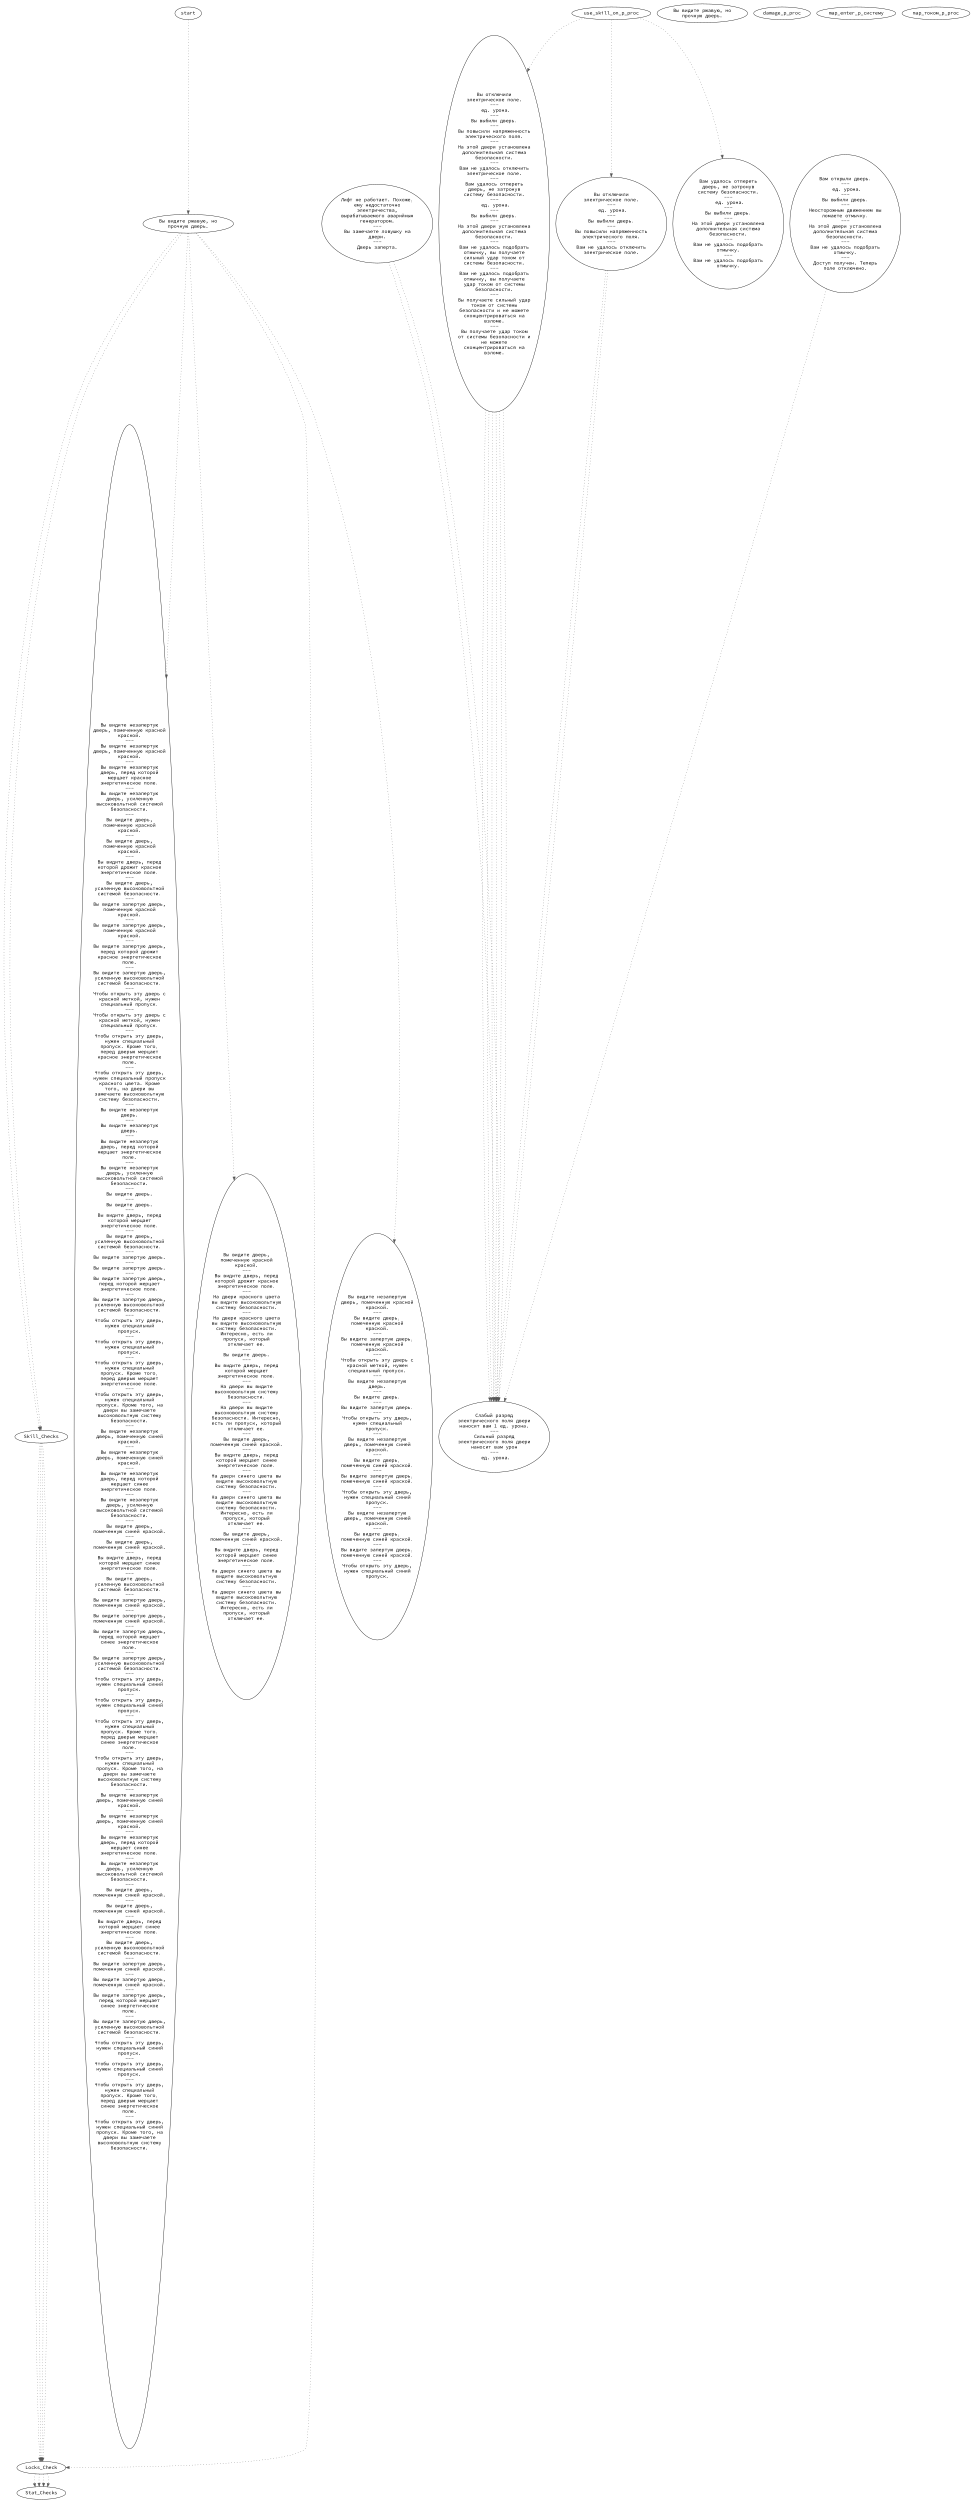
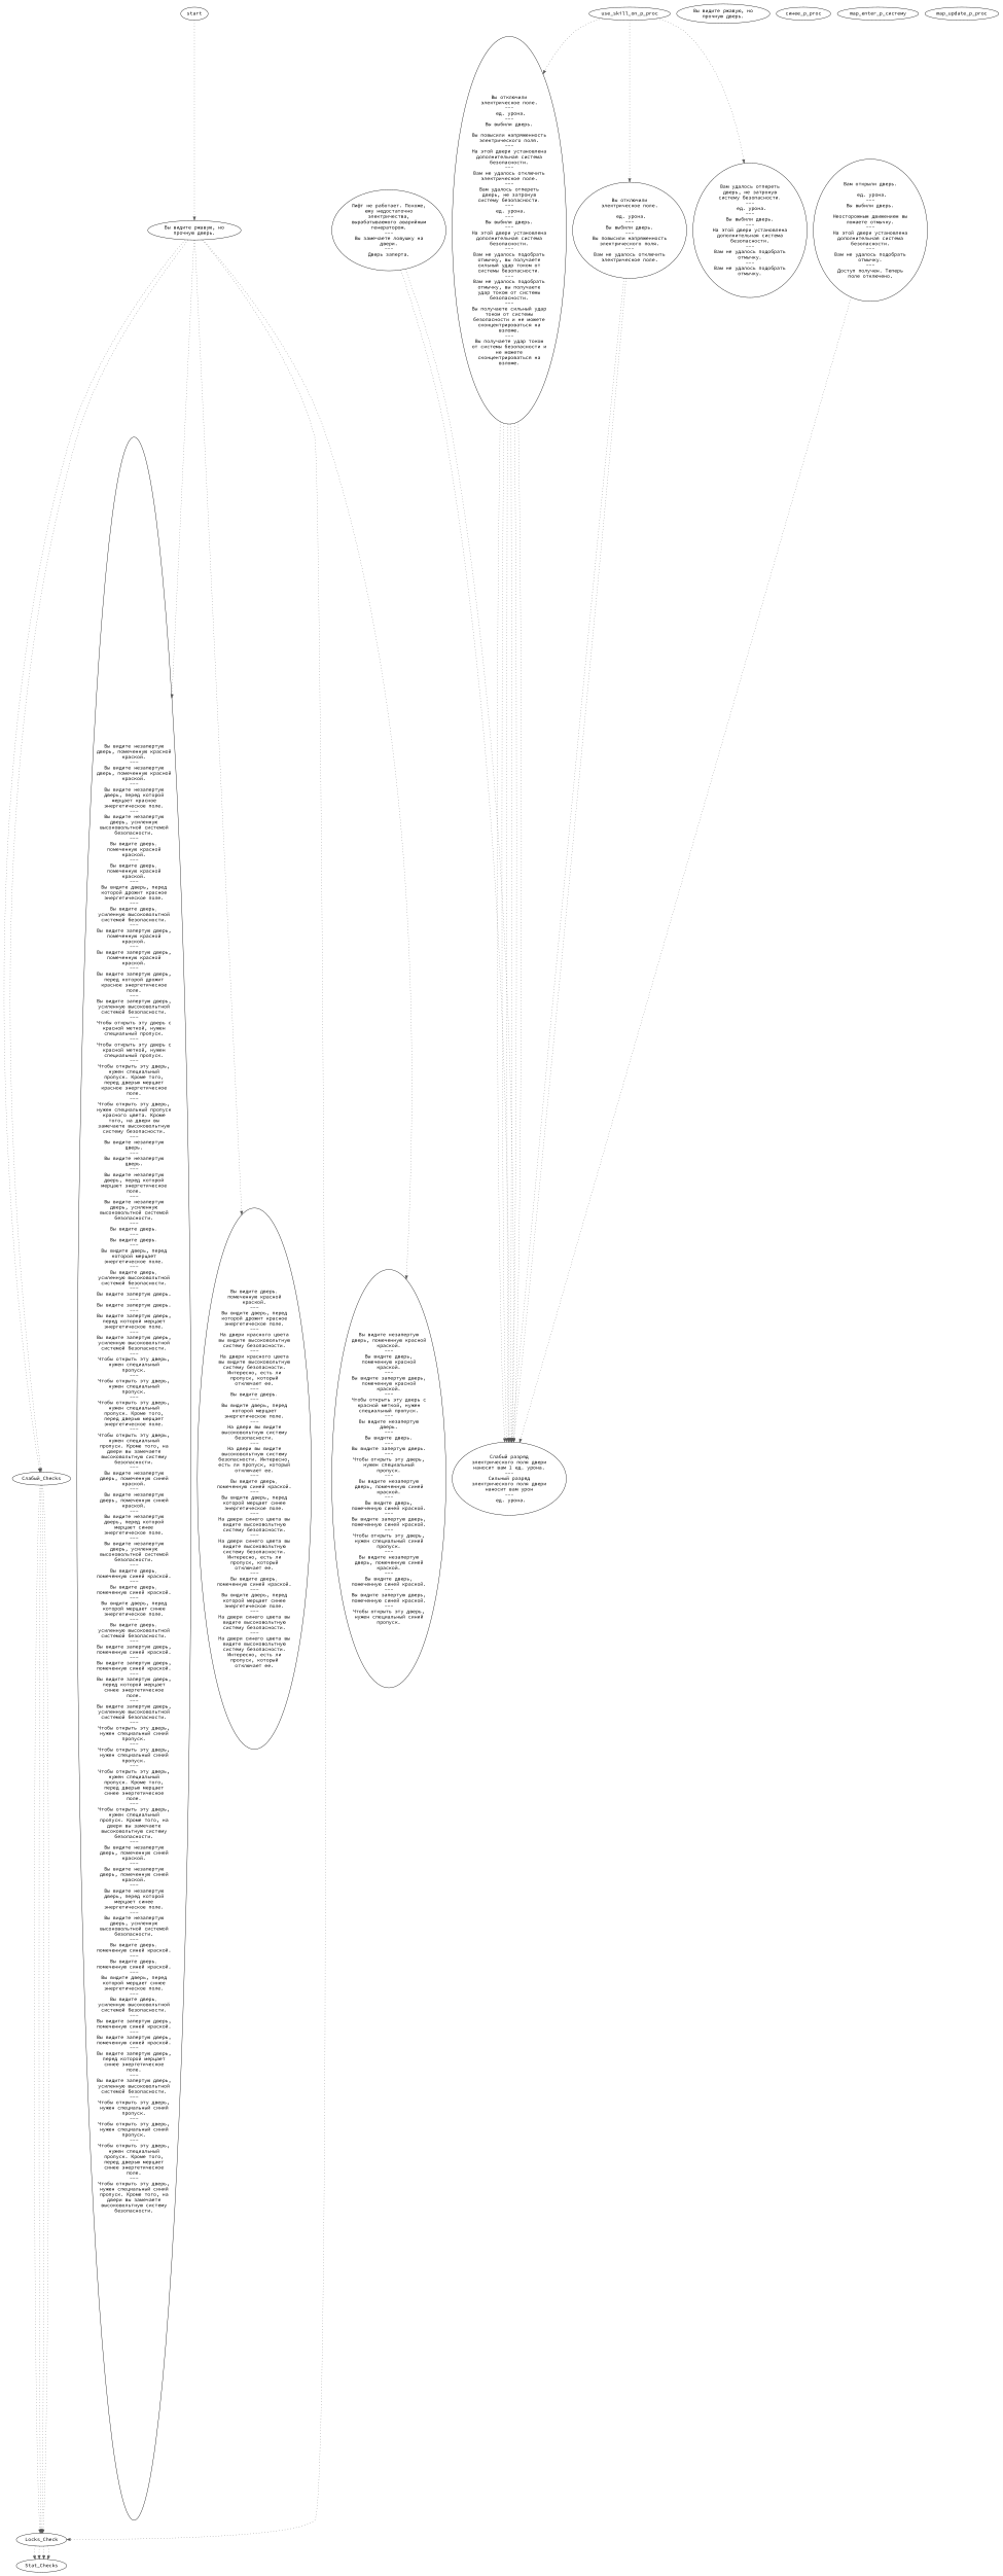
  digraph {
    fontname="Source Code Pro"
    node [color="#000000" fillcolor="#FFFFFF" fontname="Source Code Pro" style=filled]
    edge [color="#555555" fontname="Source Code Pro" style=dotted]
    n1 [label="Вы видите ржавую, но\nпрочную дверь."]
    start
-   Skill_Checks
+   Skill_Checks [label="Слабый_Checks"]
    n4 [label="Вы видите незапертую\nдверь, помеченную красной\nкраской.\n---\nВы видите незапертую\nдверь, помеченную красной\nкраской.\n---\nВы видите незапертую\nдверь, перед которой\nмерцает красное\nэнергетическое поле.\n---\nВы видите незапертую\nдверь, усиленную\nвысоковольтной системой\nбезопасности.\n---\nВы видите дверь,\nпомеченную красной\nкраской.\n---\nВы видите дверь,\nпомеченную красной\nкраской.\n---\nВы видите дверь, перед\nкоторой дрожит красное\nэнергетическое поле.\n---\nВы видите дверь,\nусиленную высоковольтной\nсистемой безопасности.\n---\nВы видите запертую дверь,\nпомеченную красной\nкраской.\n---\nВы видите запертую дверь,\nпомеченную красной\nкраской.\n---\nВы видите запертую дверь,\nперед которой дрожит\nкрасное энергетическое\nполе.\n---\nВы видите запертую дверь,\nусиленную высоковольтной\nсистемой безопасности.\n---\nЧтобы открыть эту дверь с\nкрасной меткой, нужен\nспециальный пропуск.\n---\nЧтобы открыть эту дверь с\nкрасной меткой, нужен\nспециальный пропуск.\n---\nЧтобы открыть эту дверь,\nнужен специальный\nпропуск. Кроме того,\nперед дверью мерцает\nкрасное энергетическое\nполе.\n---\nЧтобы открыть эту дверь,\nнужен специальный пропуск\nкрасного цвета. Кроме\nтого, на двери вы\nзамечаете высоковольтную\nсистему безопасности.\n---\nВы видите незапертую\nдверь.\n---\nВы видите незапертую\nдверь.\n---\nВы видите незапертую\nдверь, перед которой\nмерцает энергетическое\nполе.\n---\nВы видите незапертую\nдверь, усиленную\nвысоковольтной системой\nбезопасности.\n---\nВы видите дверь.\n---\nВы видите дверь.\n---\nВы видите дверь, перед\nкоторой мерцает\nэнергетическое поле.\n---\nВы видите дверь,\nусиленную высоковольтной\nсистемой безопасности.\n---\nВы видите запертую дверь.\n---\nВы видите запертую дверь.\n---\nВы видите запертую дверь,\nперед которой мерцает\nэнергетическое поле.\n---\nВы видите запертую дверь,\nусиленную высоковольтной\nсистемой безопасности.\n---\nЧтобы открыть эту дверь,\nнужен специальный\nпропуск.\n---\nЧтобы открыть эту дверь,\nнужен специальный\nпропуск.\n---\nЧтобы открыть эту дверь,\nнужен специальный\nпропуск. Кроме того,\nперед дверью мерцает\nэнергетическое поле.\n---\nЧтобы открыть эту дверь,\nнужен специальный\nпропуск. Кроме того, на\nдвери вы замечаете\nвысоковольтную систему\nбезопасности.\n---\nВы видите незапертую\nдверь, помеченную синей\nкраской.\n---\nВы видите незапертую\nдверь, помеченную синей\nкраской.\n---\nВы видите незапертую\nдверь, перед которой\nмерцает синее\nэнергетическое поле.\n---\nВы видите незапертую\nдверь, усиленную\nвысоковольтной системой\nбезопасности.\n---\nВы видите дверь,\nпомеченную синей краской.\n---\nВы видите дверь,\nпомеченную синей краской.\n---\nВы видите дверь, перед\nкоторой мерцает синее\nэнергетическое поле.\n---\nВы видите дверь,\nусиленную высоковольтной\nсистемой безопасности.\n---\nВы видите запертую дверь,\nпомеченную синей краской.\n---\nВы видите запертую дверь,\nпомеченную синей краской.\n---\nВы видите запертую дверь,\nперед которой мерцает\nсинее энергетическое\nполе.\n---\nВы видите запертую дверь,\nусиленную высоковольтной\nсистемой безопасности.\n---\nЧтобы открыть эту дверь,\nнужен специальный синий\nпропуск.\n---\nЧтобы открыть эту дверь,\nнужен специальный синий\nпропуск.\n---\nЧтобы открыть эту дверь,\nнужен специальный\nпропуск. Кроме того,\nперед дверью мерцает\nсинее энергетическое\nполе.\n---\nЧтобы открыть эту дверь,\nнужен специальный\nпропуск. Кроме того, на\nдвери вы замечаете\nвысоковольтную систему\nбезопасности.\n---\nВы видите незапертую\nдверь, помеченную синей\nкраской.\n---\nВы видите незапертую\nдверь, помеченную синей\nкраской.\n---\nВы видите незапертую\nдверь, перед которой\nмерцает синее\nэнергетическое поле.\n---\nВы видите незапертую\nдверь, усиленную\nвысоковольтной системой\nбезопасности.\n---\nВы видите дверь,\nпомеченную синей краской.\n---\nВы видите дверь,\nпомеченную синей краской.\n---\nВы видите дверь, перед\nкоторой мерцает синее\nэнергетическое поле.\n---\nВы видите дверь,\nусиленную высоковольтной\nсистемой безопасности.\n---\nВы видите запертую дверь,\nпомеченную синей краской.\n---\nВы видите запертую дверь,\nпомеченную синей краской.\n---\nВы видите запертую дверь,\nперед которой мерцает\nсинее энергетическое\nполе.\n---\nВы видите запертую дверь,\nусиленную высоковольтной\nсистемой безопасности.\n---\nЧтобы открыть эту дверь,\nнужен специальный синий\nпропуск.\n---\nЧтобы открыть эту дверь,\nнужен специальный синий\nпропуск.\n---\nЧтобы открыть эту дверь,\nнужен специальный\nпропуск. Кроме того,\nперед дверью мерцает\nсинее энергетическое\nполе.\n---\nЧтобы открыть эту дверь,\nнужен специальный синий\nпропуск. Кроме того, на\nдвери вы замечаете\nвысоковольтную систему\nбезопасности."]
    n5 [label="Вы видите дверь,\nпомеченную красной\nкраской.\n---\nВы видите дверь, перед\nкоторой дрожит красное\nэнергетическое поле.\n---\nНа двери красного цвета\nвы видите высоковольтную\nсистему безопасности.\n---\nНа двери красного цвета\nвы видите высоковольтную\nсистему безопасности.\nИнтересно, есть ли\nпропуск, который\nотключает ее.\n---\nВы видите дверь.\n---\nВы видите дверь, перед\nкоторой мерцает\nэнергетическое поле.\n---\nНа двери вы видите\nвысоковольтную систему\nбезопасности.\n---\nНа двери вы видите\nвысоковольтную систему\nбезопасности. Интересно,\nесть ли пропуск, который\nотключает ее.\n---\nВы видите дверь,\nпомеченную синей краской.\n---\nВы видите дверь, перед\nкоторой мерцает синее\nэнергетическое поле.\n---\nНа двери синего цвета вы\nвидите высоковольтную\nсистему безопасности.\n---\nНа двери синего цвета вы\nвидите высоковольтную\nсистему безопасности.\nИнтересно, есть ли\nпропуск, который\nотключает ее.\n---\nВы видите дверь,\nпомеченную синей краской.\n---\nВы видите дверь, перед\nкоторой мерцает синее\nэнергетическое поле.\n---\nНа двери синего цвета вы\nвидите высоковольтную\nсистему безопасности.\n---\nНа двери синего цвета вы\nвидите высоковольтную\nсистему безопасности.\nИнтересно, есть ли\nпропуск, который\nотключает ее."]
    Locks_Check
    n7 [label="Вы видите незапертую\nдверь, помеченную красной\nкраской.\n---\nВы видите дверь,\nпомеченную красной\nкраской.\n---\nВы видите запертую дверь,\nпомеченную красной\nкраской.\n---\nЧтобы открыть эту дверь с\nкрасной меткой, нужен\nспециальный пропуск.\n---\nВы видите незапертую\nдверь.\n---\nВы видите дверь.\n---\nВы видите запертую дверь.\n---\nЧтобы открыть эту дверь,\nнужен специальный\nпропуск.\n---\nВы видите незапертую\nдверь, помеченную синей\nкраской.\n---\nВы видите дверь,\nпомеченную синей краской.\n---\nВы видите запертую дверь,\nпомеченную синей краской.\n---\nЧтобы открыть эту дверь,\nнужен специальный синий\nпропуск.\n---\nВы видите незапертую\nдверь, помеченную синей\nкраской.\n---\nВы видите дверь,\nпомеченную синей краской.\n---\nВы видите запертую дверь,\nпомеченную синей краской.\n---\nЧтобы открыть эту дверь,\nнужен специальный синий\nпропуск."]
    Stat_Checks
    n9 [label="Лифт не работает. Похоже,\nему недостаточно\nэлектричества,\nвырабатываемого аварийным\nгенератором.\n---\nВы замечаете ловушку на\nдвери.\n---\nДверь заперта."]
    n10 [label="Слабый разряд\nэлектрического поля двери\nнаносит вам 1 ед. урона.\n---\nСильный разряд\nэлектрического поля двери\nнаносит вам урон\n---\n ед. урона."]
    n11 [label="Вы отключили\nэлектрическое поле.\n---\n ед. урона.\n---\nВы выбили дверь.\n---\nВы повысили напряженность\nэлектрического поля.\n---\nНа этой двери установлена\nдополнительная система\nбезопасности.\n---\nВам не удалось отключить\nэлектрическое поле.\n---\nВам удалось отпереть\nдверь, не затронув\nсистему безопасности.\n---\n ед. урона.\n---\nВы выбили дверь.\n---\nНа этой двери установлена\nдополнительная система\nбезопасности.\n---\nВам не удалось подобрать\nотмычку, вы получаете\nсильный удар током от\nсистемы безопасности.\n---\nВам не удалось подобрать\nотмычку, вы получаете\nудар током от системы\nбезопасности.\n---\nВы получаете сильный удар\nтоком от системы\nбезопасности и не можете\nсконцентрироваться на\nвзломе.\n---\nВы получаете удар током\nот системы безопасности и\nне можете\nсконцентрироваться на\nвзломе."]
    use_skill_on_p_proc
    n13 [label="Вы отключили\nэлектрическое поле.\n---\n ед. урона.\n---\nВы выбили дверь.\n---\nВы повысили напряженность\nэлектрического поля.\n---\nВам не удалось отключить\nэлектрическое поле."]
    n14 [label="Вам удалось отпереть\nдверь, не затронув\nсистему безопасности.\n---\n ед. урона.\n---\nВы выбили дверь.\n---\nНа этой двери установлена\nдополнительная система\nбезопасности.\n---\nВам не удалось подобрать\nотмычку.\n---\nВам не удалось подобрать\nотмычку."]
    n15 [label="Вам открыли дверь.\n---\n ед. урона.\n---\nВы выбили дверь.\n---\nНеосторожным движением вы\nломаете отмычку.\n---\nНа этой двери установлена\nдополнительная система\nбезопасности.\n---\nВам не удалось подобрать\nотмычку.\n---\nДоступ получен. Теперь\nполе отключено."]
    n16 [label="Вы видите ржавую, но\nпрочную дверь."]
-   damage_p_proc
+   damage_p_proc [label="синее_p_proc"]
    n18 [label="map_enter_p_систему"]
-   map_update_p_proc [label="map_током_p_proc"]
+   map_update_p_proc
    n1 -> Skill_Checks
    n1 -> Skill_Checks
    n1 -> n4
    n1 -> n5
    n1 -> Locks_Check
    n1 -> n7
    start -> n1
    Skill_Checks -> Locks_Check
    Skill_Checks -> Locks_Check
    Skill_Checks -> Locks_Check
    Skill_Checks -> Locks_Check
    Locks_Check -> Stat_Checks
    Locks_Check -> Stat_Checks
    Locks_Check -> Stat_Checks
    Locks_Check -> Stat_Checks
    n9 -> n10
    n9 -> n10
    n11 -> n10
    n11 -> n10
    n11 -> n10
    n11 -> n10
    n11 -> n10
    n11 -> n10
    use_skill_on_p_proc -> n11
    use_skill_on_p_proc -> n13
    use_skill_on_p_proc -> n14
    n13 -> n10
    n13 -> n10
    n15 -> n10
  }
